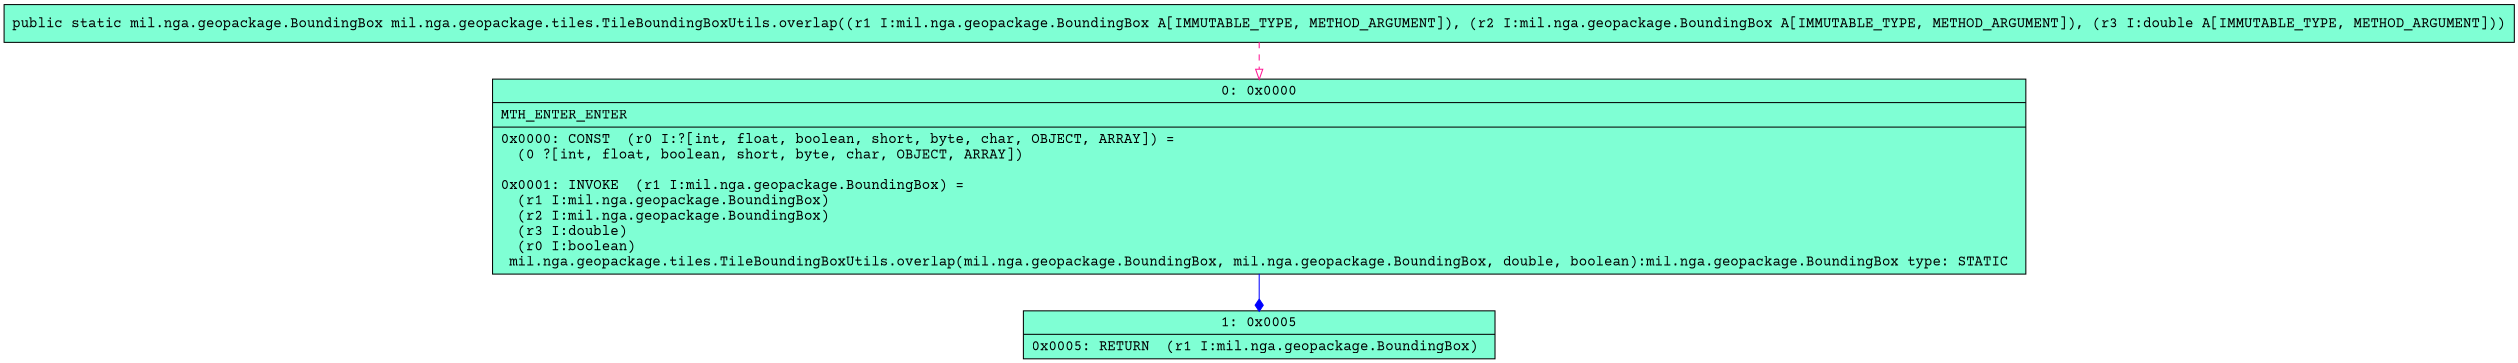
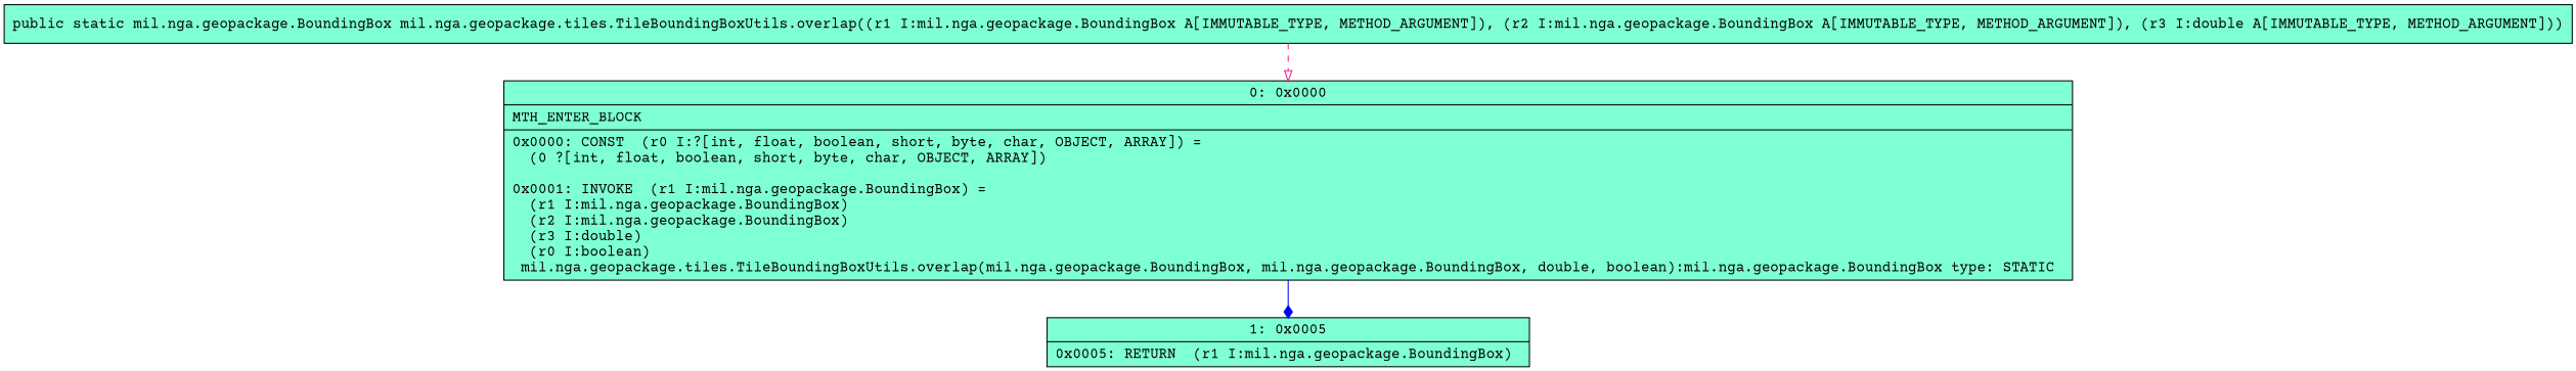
  digraph {
    fontname="Courier Prime"
    node [shape=record style=filled fillcolor=aquamarine fontname="Courier Prime"]
    edge [fontname="Courier Prime"]
-   n1 [label="{0\:\ 0x0000|MTH_ENTER_ENTER\l|0x0000: CONST  (r0 I:?[int, float, boolean, short, byte, char, OBJECT, ARRAY]) = \l  (0 ?[int, float, boolean, short, byte, char, OBJECT, ARRAY])\l \l0x0001: INVOKE  (r1 I:mil.nga.geopackage.BoundingBox) = \l  (r1 I:mil.nga.geopackage.BoundingBox)\l  (r2 I:mil.nga.geopackage.BoundingBox)\l  (r3 I:double)\l  (r0 I:boolean)\l mil.nga.geopackage.tiles.TileBoundingBoxUtils.overlap(mil.nga.geopackage.BoundingBox, mil.nga.geopackage.BoundingBox, double, boolean):mil.nga.geopackage.BoundingBox type: STATIC \l}"]
+   n1 [label="{0\:\ 0x0000|MTH_ENTER_BLOCK\l|0x0000: CONST  (r0 I:?[int, float, boolean, short, byte, char, OBJECT, ARRAY]) = \l  (0 ?[int, float, boolean, short, byte, char, OBJECT, ARRAY])\l \l0x0001: INVOKE  (r1 I:mil.nga.geopackage.BoundingBox) = \l  (r1 I:mil.nga.geopackage.BoundingBox)\l  (r2 I:mil.nga.geopackage.BoundingBox)\l  (r3 I:double)\l  (r0 I:boolean)\l mil.nga.geopackage.tiles.TileBoundingBoxUtils.overlap(mil.nga.geopackage.BoundingBox, mil.nga.geopackage.BoundingBox, double, boolean):mil.nga.geopackage.BoundingBox type: STATIC \l}"]
    n2 [label="{1\:\ 0x0005|0x0005: RETURN  (r1 I:mil.nga.geopackage.BoundingBox) \l}"]
    n3 [label="{public static mil.nga.geopackage.BoundingBox mil.nga.geopackage.tiles.TileBoundingBoxUtils.overlap((r1 I:mil.nga.geopackage.BoundingBox A[IMMUTABLE_TYPE, METHOD_ARGUMENT]), (r2 I:mil.nga.geopackage.BoundingBox A[IMMUTABLE_TYPE, METHOD_ARGUMENT]), (r3 I:double A[IMMUTABLE_TYPE, METHOD_ARGUMENT])) }"]
    n1 -> n2 [color=blue style=solid arrowhead=diamond]
    n3 -> n1 [color=deeppink style=dashed arrowhead=onormal]
  }
